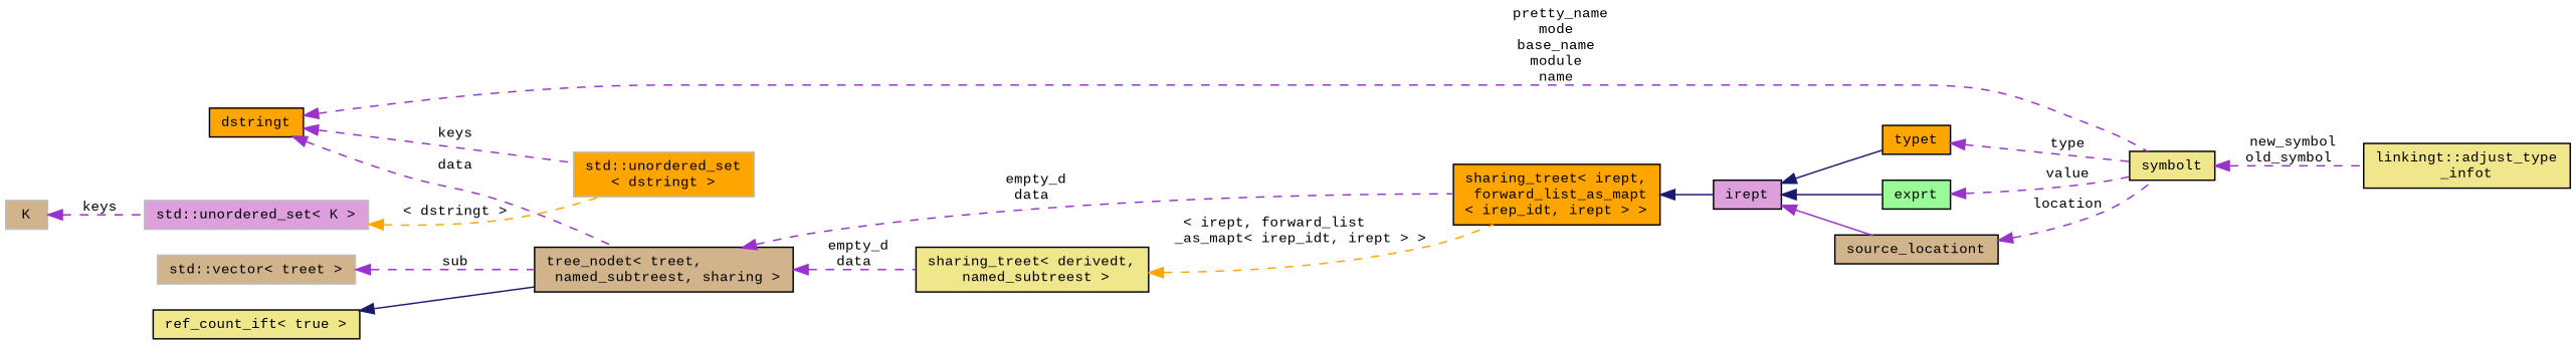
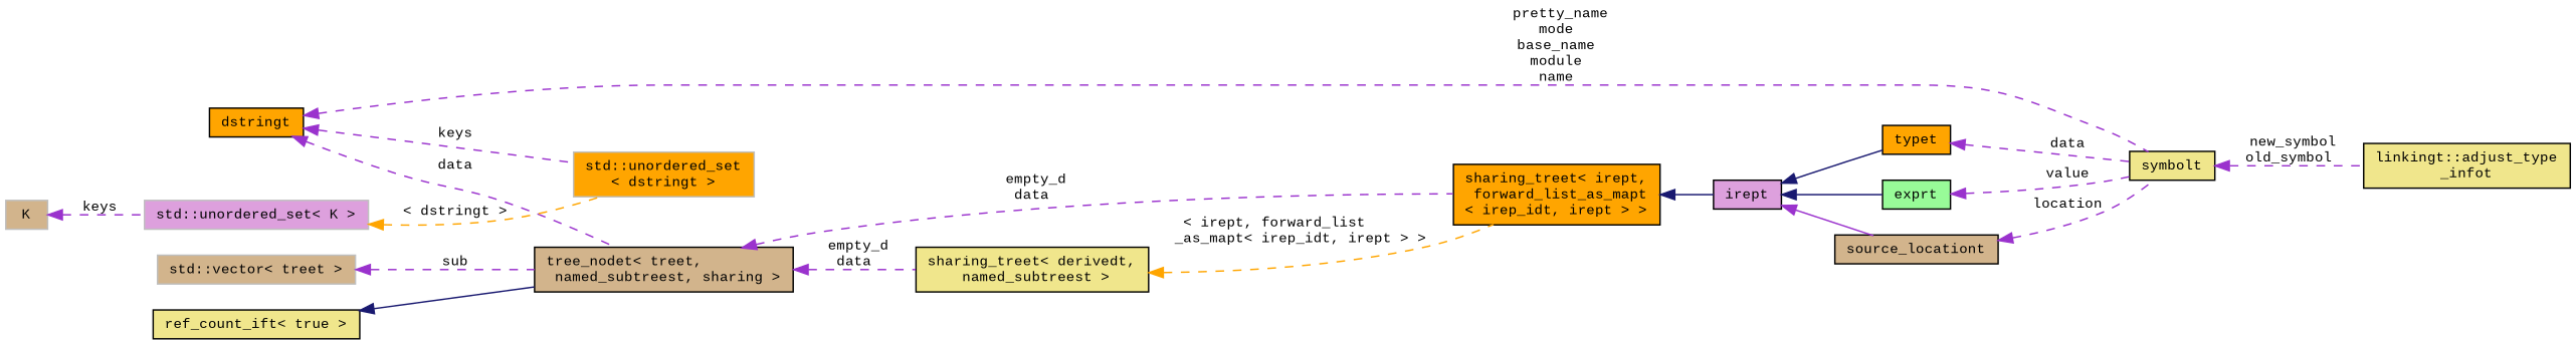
  digraph {
    fontname="Liberation Mono"
    rankdir=LR
    node [color=black fillcolor=khaki fontname="Liberation Mono" fontsize=10 shape=record style=filled]
    edge [color=darkorchid3 dir=back fontname="Liberation Mono" fontsize=10 labelfontname=Helvetica labelfontsize=10 style=dashed]
    n1 [fontcolor=black height=0.2 label="linkingt::adjust_type\l_infot" width=0.4]
    n2 [color=grey75 fillcolor=orange height=0.2 label="std::unordered_set\l\< dstringt \>" width=0.4]
    n3 [fillcolor=orange height=0.2 label=dstringt width=0.4]
    n4 [height=0.2 label=symbolt width=0.4]
    n5 [fillcolor=tan height=0.2 label="tree_nodet\< treet,\l named_subtreest, sharing \>" width=0.4]
    n6 [fillcolor=orange height=0.2 label="sharing_treet\< irept,\l forward_list_as_mapt\l\< irep_idt, irept \> \>" width=0.4]
    n7 [height=0.2 label="sharing_treet\< derivedt,\l named_subtreest \>" width=0.4]
    n8 [color=grey75 fillcolor=plum height=0.2 label="std::unordered_set\< K \>" width=0.4]
    n9 [color=grey75 fillcolor=tan height=0.2 label=K width=0.4]
    n10 [fillcolor=orange height=0.2 label=typet width=0.4]
    n11 [fillcolor=plum height=0.2 label=irept width=0.4]
    n12 [fillcolor=palegreen height=0.2 label=exprt width=0.4]
    n13 [fillcolor=tan height=0.2 label=source_locationt width=0.4]
    n14 [height=0.2 label="ref_count_ift\< true \>" width=0.4]
    n15 [color=grey75 fillcolor=tan height=0.2 label="std::vector\< treet \>" width=0.4]
    n3 -> n2 [label=" keys"]
    n3 -> n4 [label=" pretty_name\nmode\nbase_name\nmodule\nname"]
    n3 -> n5 [label=" data"]
    n4 -> n1 [label=" new_symbol\nold_symbol"]
    n5 -> n6 [label=" empty_d\ndata"]
    n5 -> n7 [label=" empty_d\ndata"]
    n6 -> n11 [color=midnightblue style=solid]
    n7 -> n6 [color=orange label=" \< irept, forward_list\l_as_mapt\< irep_idt, irept \> \>"]
    n8 -> n2 [color=orange label=" \< dstringt \>"]
    n9 -> n8 [label=" keys"]
-   n10 -> n4 [label=" type"]
+   n10 -> n4 [label=" data"]
    n11 -> n10 [color=midnightblue style=solid]
    n11 -> n12 [color=midnightblue style=solid]
    n11 -> n13 [style=solid]
    n12 -> n4 [label=" value"]
    n13 -> n4 [label=" location"]
    n14 -> n5 [color=midnightblue style=solid]
    n15 -> n5 [label=" sub"]
  }
